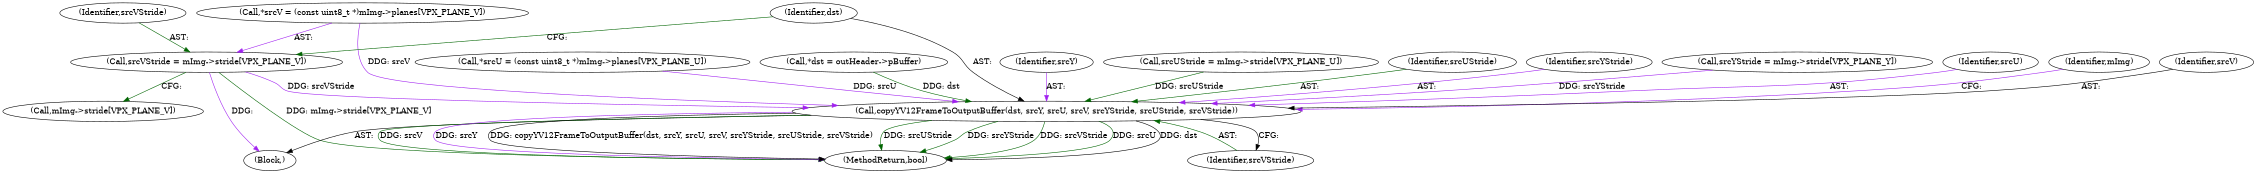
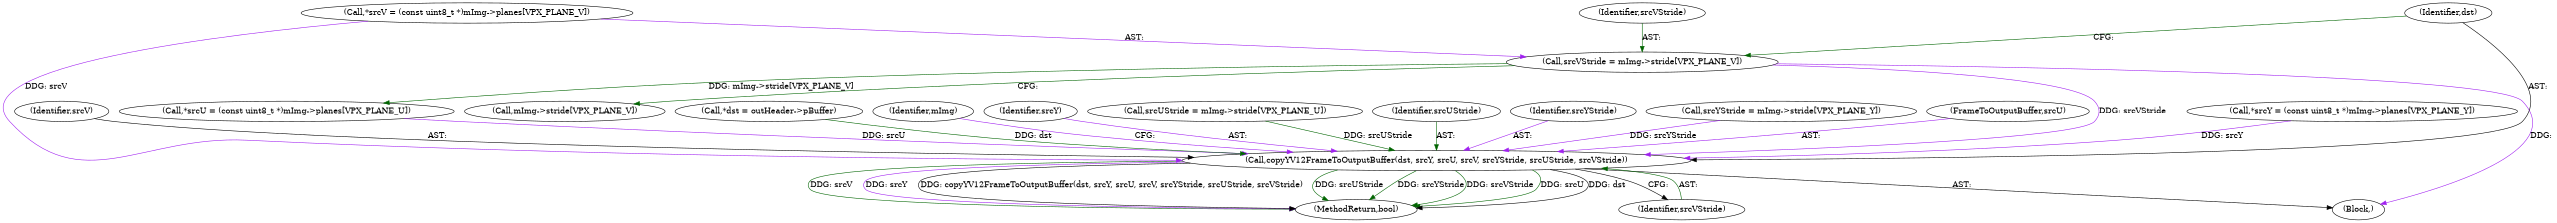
  digraph {
    edge [color=darkgreen]
    n1 [label="(Call,srcVStride = mImg->stride[VPX_PLANE_V])"]
    n2 [label="(Call,copyYV12FrameToOutputBuffer(dst, srcY, srcU, srcV, srcYStride, srcUStride, srcVStride))"]
    n3 [label="(Block,)"]
    n4 [label="(Call,mImg->stride[VPX_PLANE_V])"]
    n5 [label="(MethodReturn,bool)"]
    n6 [label="(Identifier,srcVStride)"]
    n7 [label="(Identifier,mImg)"]
+   n8 [label="(Call,*srcY = (const uint8_t *)mImg->planes[VPX_PLANE_Y])"]
    n9 [label="(Identifier,srcV)"]
    n10 [label="(Call,*srcV = (const uint8_t *)mImg->planes[VPX_PLANE_V])"]
    n11 [label="(Call,*srcU = (const uint8_t *)mImg->planes[VPX_PLANE_U])"]
    n12 [label="(Call,*dst = outHeader->pBuffer)"]
    n13 [label="(Identifier,dst)"]
    n14 [label="(Identifier,srcY)"]
    n15 [label="(Identifier,srcVStride)"]
    n16 [label="(Call,srcUStride = mImg->stride[VPX_PLANE_U])"]
    n17 [label="(Identifier,srcUStride)"]
    n18 [label="(Identifier,srcYStride)"]
    n19 [label="(Call,srcYStride = mImg->stride[VPX_PLANE_Y])"]
-   n20 [label="(Identifier,srcU)"]
+   n20 [label="(FrameToOutputBuffer,srcU)"]
    n1 -> n2 [color=purple label="DDG: srcVStride"]
    n1 -> n3 [color=purple label="DDG: "]
    n1 -> n4 [label="CFG: "]
-   n1 -> n5 [label="DDG: mImg->stride[VPX_PLANE_V]"]
+   n1 -> n11 [label="DDG: mImg->stride[VPX_PLANE_V]"]
    n2 -> n3 [color=black label="AST: "]
    n2 -> n5 [label="DDG: srcYStride"]
    n2 -> n5 [label="DDG: srcVStride"]
    n2 -> n5 [label="DDG: srcU"]
    n2 -> n5 [color=black label="DDG: dst"]
    n2 -> n5 [label="DDG: srcV"]
    n2 -> n5 [color=purple label="DDG: srcY"]
    n2 -> n5 [color=black label="DDG: copyYV12FrameToOutputBuffer(dst, srcY, srcU, srcV, srcYStride, srcUStride, srcVStride)"]
    n2 -> n5 [label="DDG: srcUStride"]
    n2 -> n6 [color=black label="CFG: "]
    n6 -> n2 [label="AST: "]
    n7 -> n2 [color=purple label="CFG: "]
+   n8 -> n2 [color=purple label="DDG: srcY"]
    n9 -> n2 [color=black label="AST: "]
    n10 -> n1 [color=purple label="AST: "]
    n10 -> n2 [color=purple label="DDG: srcV"]
    n11 -> n2 [color=purple label="DDG: srcU"]
    n12 -> n2 [label="DDG: dst"]
    n13 -> n1 [label="CFG: "]
    n13 -> n2 [color=black label="AST: "]
    n14 -> n2 [color=purple label="AST: "]
    n15 -> n1 [label="AST: "]
    n16 -> n2 [label="DDG: srcUStride"]
    n17 -> n2 [label="AST: "]
    n18 -> n2 [color=purple label="AST: "]
    n19 -> n2 [color=purple label="DDG: srcYStride"]
    n20 -> n2 [color=purple label="AST: "]
  }
